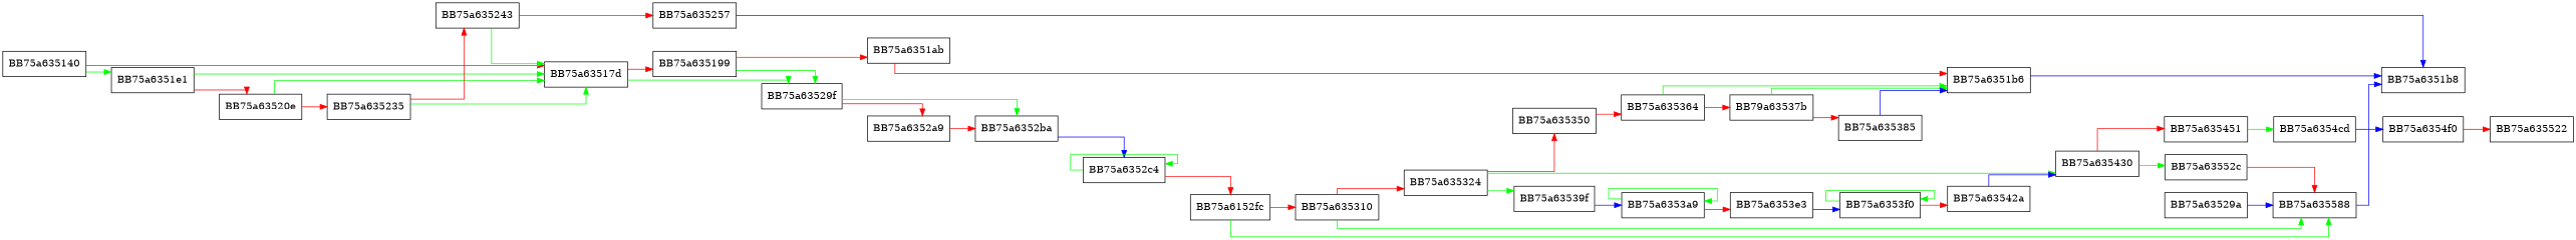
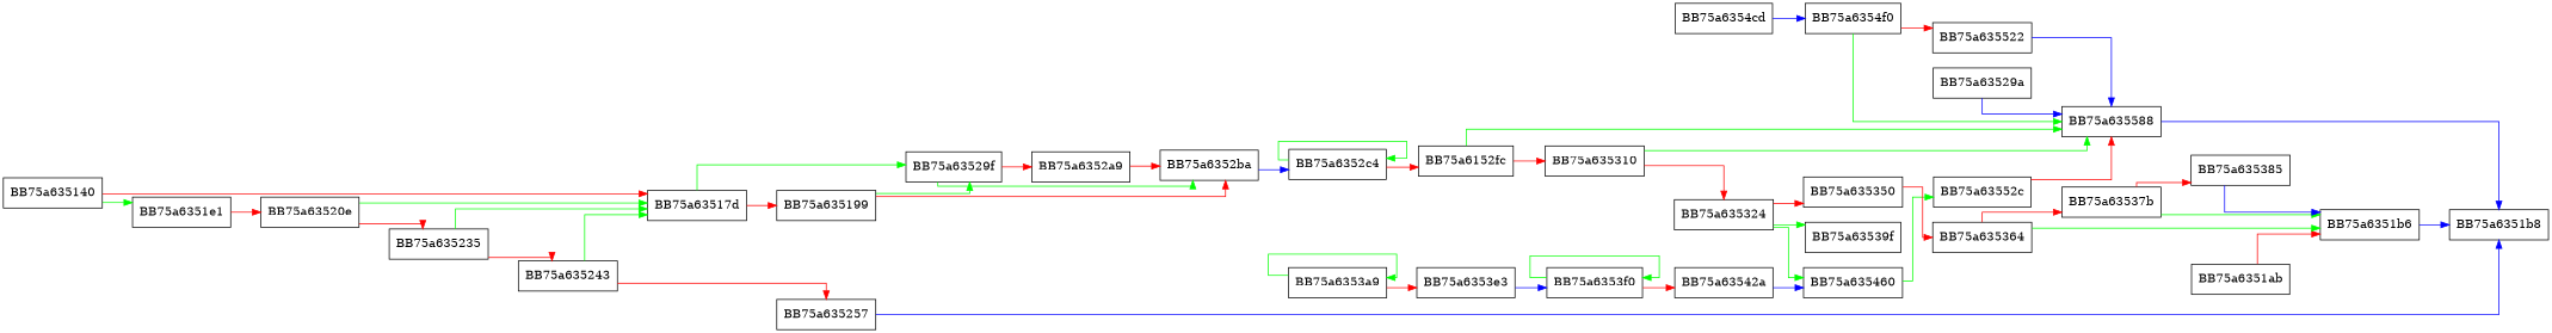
  digraph {
    rankdir=LR
    splines=ortho
    node [shape=box]
    edge [color=red]
    BB75a635140
    BB75a6351e1
    BB75a63517d
    BB75a63520e
    BB75a63529f
    BB75a635199
    BB75a635235
    BB75a6352ba
    BB75a6352a9
    BB75a6351ab
    BB75a6352c4
    BB75a6351b6
    BB75a6351b8
    BB75a63529a
    BB75a635588
    BB75a635243
    BB75a635257
    n18 [label=BB75a6152fc]
    BB75a635310
    BB75a635324
-   BB75a635430
+   BB75a635430 [label=BB75a635460]
    BB75a635350
    BB75a63539f
    BB75a63552c
-   BB75a635451
    BB75a635364
    BB75a6354cd
    BB75a6353a9
-   BB75a63537b [label=BB79a63537b]
+   BB75a63537b
    BB75a6353e3
    BB75a635385
    BB75a6353f0
    BB75a63542a
    BB75a6354f0
    BB75a635522
    BB75a635140 -> BB75a6351e1 [color=green]
    BB75a635140 -> BB75a63517d
-   BB75a6351e1 -> BB75a63517d [color=green]
    BB75a6351e1 -> BB75a63520e
    BB75a63517d -> BB75a63529f [color=green]
    BB75a63517d -> BB75a635199
    BB75a63520e -> BB75a63517d [color=green]
    BB75a63520e -> BB75a635235
    BB75a63529f -> BB75a6352ba [color=green]
    BB75a63529f -> BB75a6352a9
    BB75a635199 -> BB75a63529f [color=green]
-   BB75a635199 -> BB75a6351ab
+   BB75a635199 -> BB75a6352ba
    BB75a635235 -> BB75a63517d [color=green]
    BB75a635235 -> BB75a635243
    BB75a6352ba -> BB75a6352c4 [color=blue]
    BB75a6352a9 -> BB75a6352ba
    BB75a6351ab -> BB75a6351b6
    BB75a6352c4 -> BB75a6352c4 [color=green]
    BB75a6352c4 -> n18
    BB75a6351b6 -> BB75a6351b8 [color=blue]
    BB75a63529a -> BB75a635588 [color=blue]
    BB75a635588 -> BB75a6351b8 [color=blue]
    BB75a635243 -> BB75a63517d [color=green]
    BB75a635243 -> BB75a635257
    BB75a635257 -> BB75a6351b8 [color=blue]
    n18 -> BB75a635588 [color=green]
    n18 -> BB75a635310
    BB75a635310 -> BB75a635588 [color=green]
    BB75a635310 -> BB75a635324
    BB75a635324 -> BB75a635430 [color=green]
    BB75a635324 -> BB75a635350
    BB75a635324 -> BB75a63539f [color=green]
    BB75a635430 -> BB75a63552c [color=green]
-   BB75a635430 -> BB75a635451
    BB75a635350 -> BB75a635364
-   BB75a63539f -> BB75a6353a9 [color=blue]
    BB75a63552c -> BB75a635588
-   BB75a635451 -> BB75a6354cd [color=green]
    BB75a635364 -> BB75a6351b6 [color=green]
    BB75a635364 -> BB75a63537b
    BB75a6354cd -> BB75a6354f0 [color=blue]
    BB75a6353a9 -> BB75a6353a9 [color=green]
    BB75a6353a9 -> BB75a6353e3
    BB75a63537b -> BB75a6351b6 [color=green]
    BB75a63537b -> BB75a635385
    BB75a6353e3 -> BB75a6353f0 [color=blue]
    BB75a635385 -> BB75a6351b6 [color=blue]
    BB75a6353f0 -> BB75a6353f0 [color=green]
    BB75a6353f0 -> BB75a63542a
    BB75a63542a -> BB75a635430 [color=blue]
+   BB75a6354f0 -> BB75a635588 [color=green]
    BB75a6354f0 -> BB75a635522
+   BB75a635522 -> BB75a635588 [color=blue]
  }
